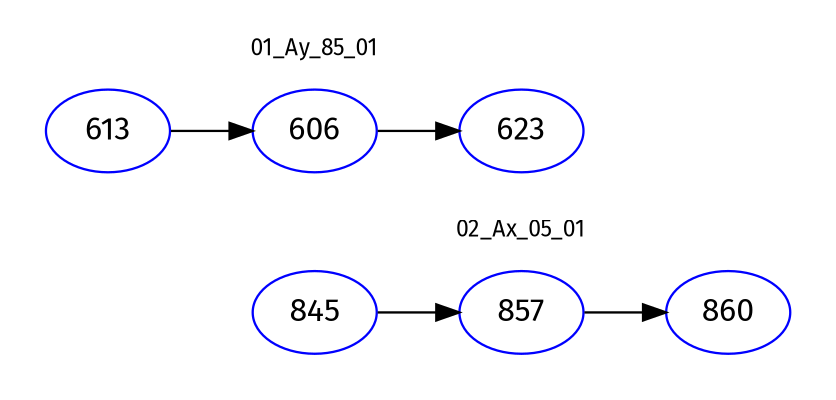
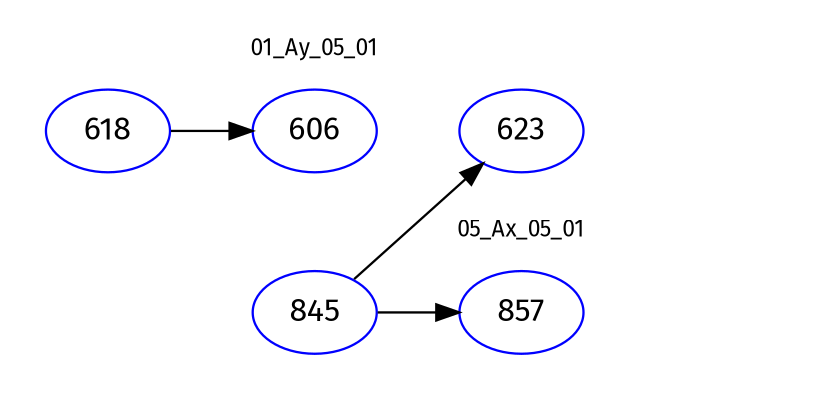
  digraph {
    fontname="Fira Sans"
    rankdir=LR
    node [color=blue fontname="Fira Sans"]
    edge [color=black fontname="Fira Sans"]
-   n1 [label=613]
+   n1 [label=618]
    n2 [label=606]
    n3 [label=623]
    n4 [label=845]
    n5 [label=857]
-   n6 [label=860]
    subgraph cluster_1 {
      color=white
      fontsize=10
-     label="01_Ay_85_01"
+     label="01_Ay_05_01"
      n1
      n2
      n3
    }
    subgraph cluster_2 {
      color=white
      fontsize=10
-     label="02_Ax_05_01"
+     label="05_Ax_05_01"
      n4
      n5
-     n6
    }
    n1 -> n2
-   n2 -> n3
+   n4 -> n3
    n4 -> n5
-   n5 -> n6
  }
